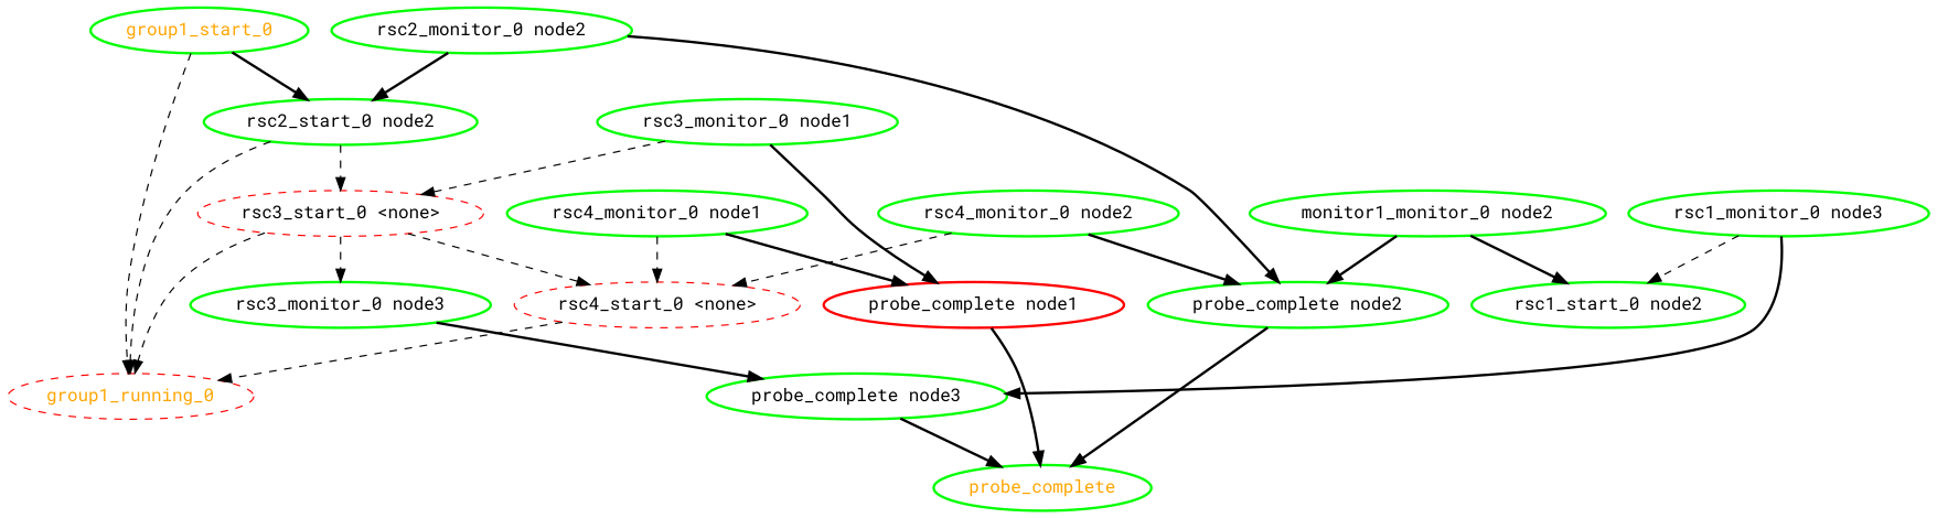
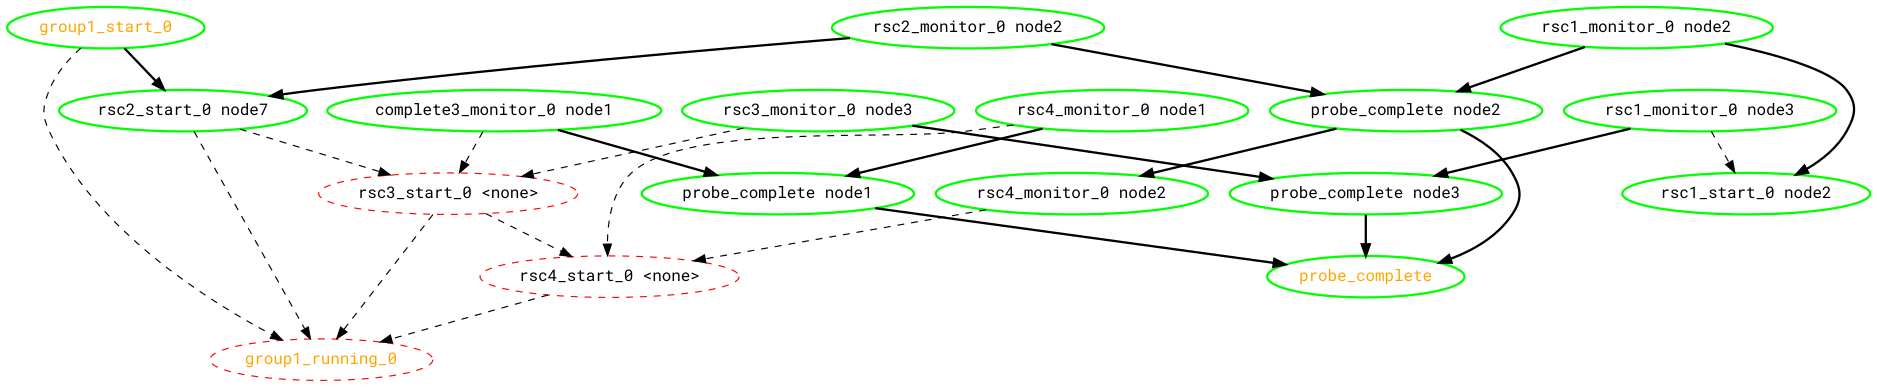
  digraph {
    fontname="Roboto Mono"
    node [color=green fontcolor=black fontname="Roboto Mono" style=bold]
    edge [fontname="Roboto Mono" style=bold]
    group1_running_0 [color=red fontcolor=orange style=dashed]
    group1_start_0 [fontcolor=orange]
-   "rsc2_start_0 node2"
+   "rsc2_start_0 node2" [label="rsc2_start_0 node7"]
    "rsc3_start_0 <none>" [color=red style=dashed]
    "rsc4_start_0 <none>" [color=red style=dashed]
    probe_complete [fontcolor=orange]
-   "probe_complete node1" [color=red]
+   "probe_complete node1"
    "probe_complete node2"
    "probe_complete node3"
-   "rsc1_monitor_0 node2" [label="monitor1_monitor_0 node2"]
+   "rsc1_monitor_0 node2"
    "rsc1_start_0 node2"
    "rsc1_monitor_0 node3"
    "rsc2_monitor_0 node2"
-   "rsc3_monitor_0 node1"
+   "rsc3_monitor_0 node1" [label="complete3_monitor_0 node1"]
    "rsc3_monitor_0 node3"
    "rsc4_monitor_0 node1"
    "rsc4_monitor_0 node2"
    group1_start_0 -> group1_running_0 [style=dashed]
    group1_start_0 -> "rsc2_start_0 node2"
    "rsc2_start_0 node2" -> group1_running_0 [style=dashed]
    "rsc2_start_0 node2" -> "rsc3_start_0 <none>" [style=dashed]
    "rsc3_start_0 <none>" -> group1_running_0 [style=dashed]
    "rsc3_start_0 <none>" -> "rsc4_start_0 <none>" [style=dashed]
    "rsc4_start_0 <none>" -> group1_running_0 [style=dashed]
    "probe_complete node1" -> probe_complete
    "probe_complete node2" -> probe_complete
    "probe_complete node3" -> probe_complete
    "rsc1_monitor_0 node2" -> "probe_complete node2"
    "rsc1_monitor_0 node2" -> "rsc1_start_0 node2"
    "rsc1_monitor_0 node3" -> "probe_complete node3"
    "rsc1_monitor_0 node3" -> "rsc1_start_0 node2" [style=dashed]
    "rsc2_monitor_0 node2" -> "rsc2_start_0 node2"
    "rsc2_monitor_0 node2" -> "probe_complete node2"
    "rsc3_monitor_0 node1" -> "rsc3_start_0 <none>" [style=dashed]
    "rsc3_monitor_0 node1" -> "probe_complete node1"
-   "rsc3_start_0 <none>" -> "rsc3_monitor_0 node3" [style=dashed]
+   "rsc3_monitor_0 node3" -> "rsc3_start_0 <none>" [style=dashed]
    "rsc3_monitor_0 node3" -> "probe_complete node3"
    "rsc4_monitor_0 node1" -> "rsc4_start_0 <none>" [style=dashed]
    "rsc4_monitor_0 node1" -> "probe_complete node1"
    "rsc4_monitor_0 node2" -> "rsc4_start_0 <none>" [style=dashed]
-   "rsc4_monitor_0 node2" -> "probe_complete node2"
+   "probe_complete node2" -> "rsc4_monitor_0 node2"
  }
